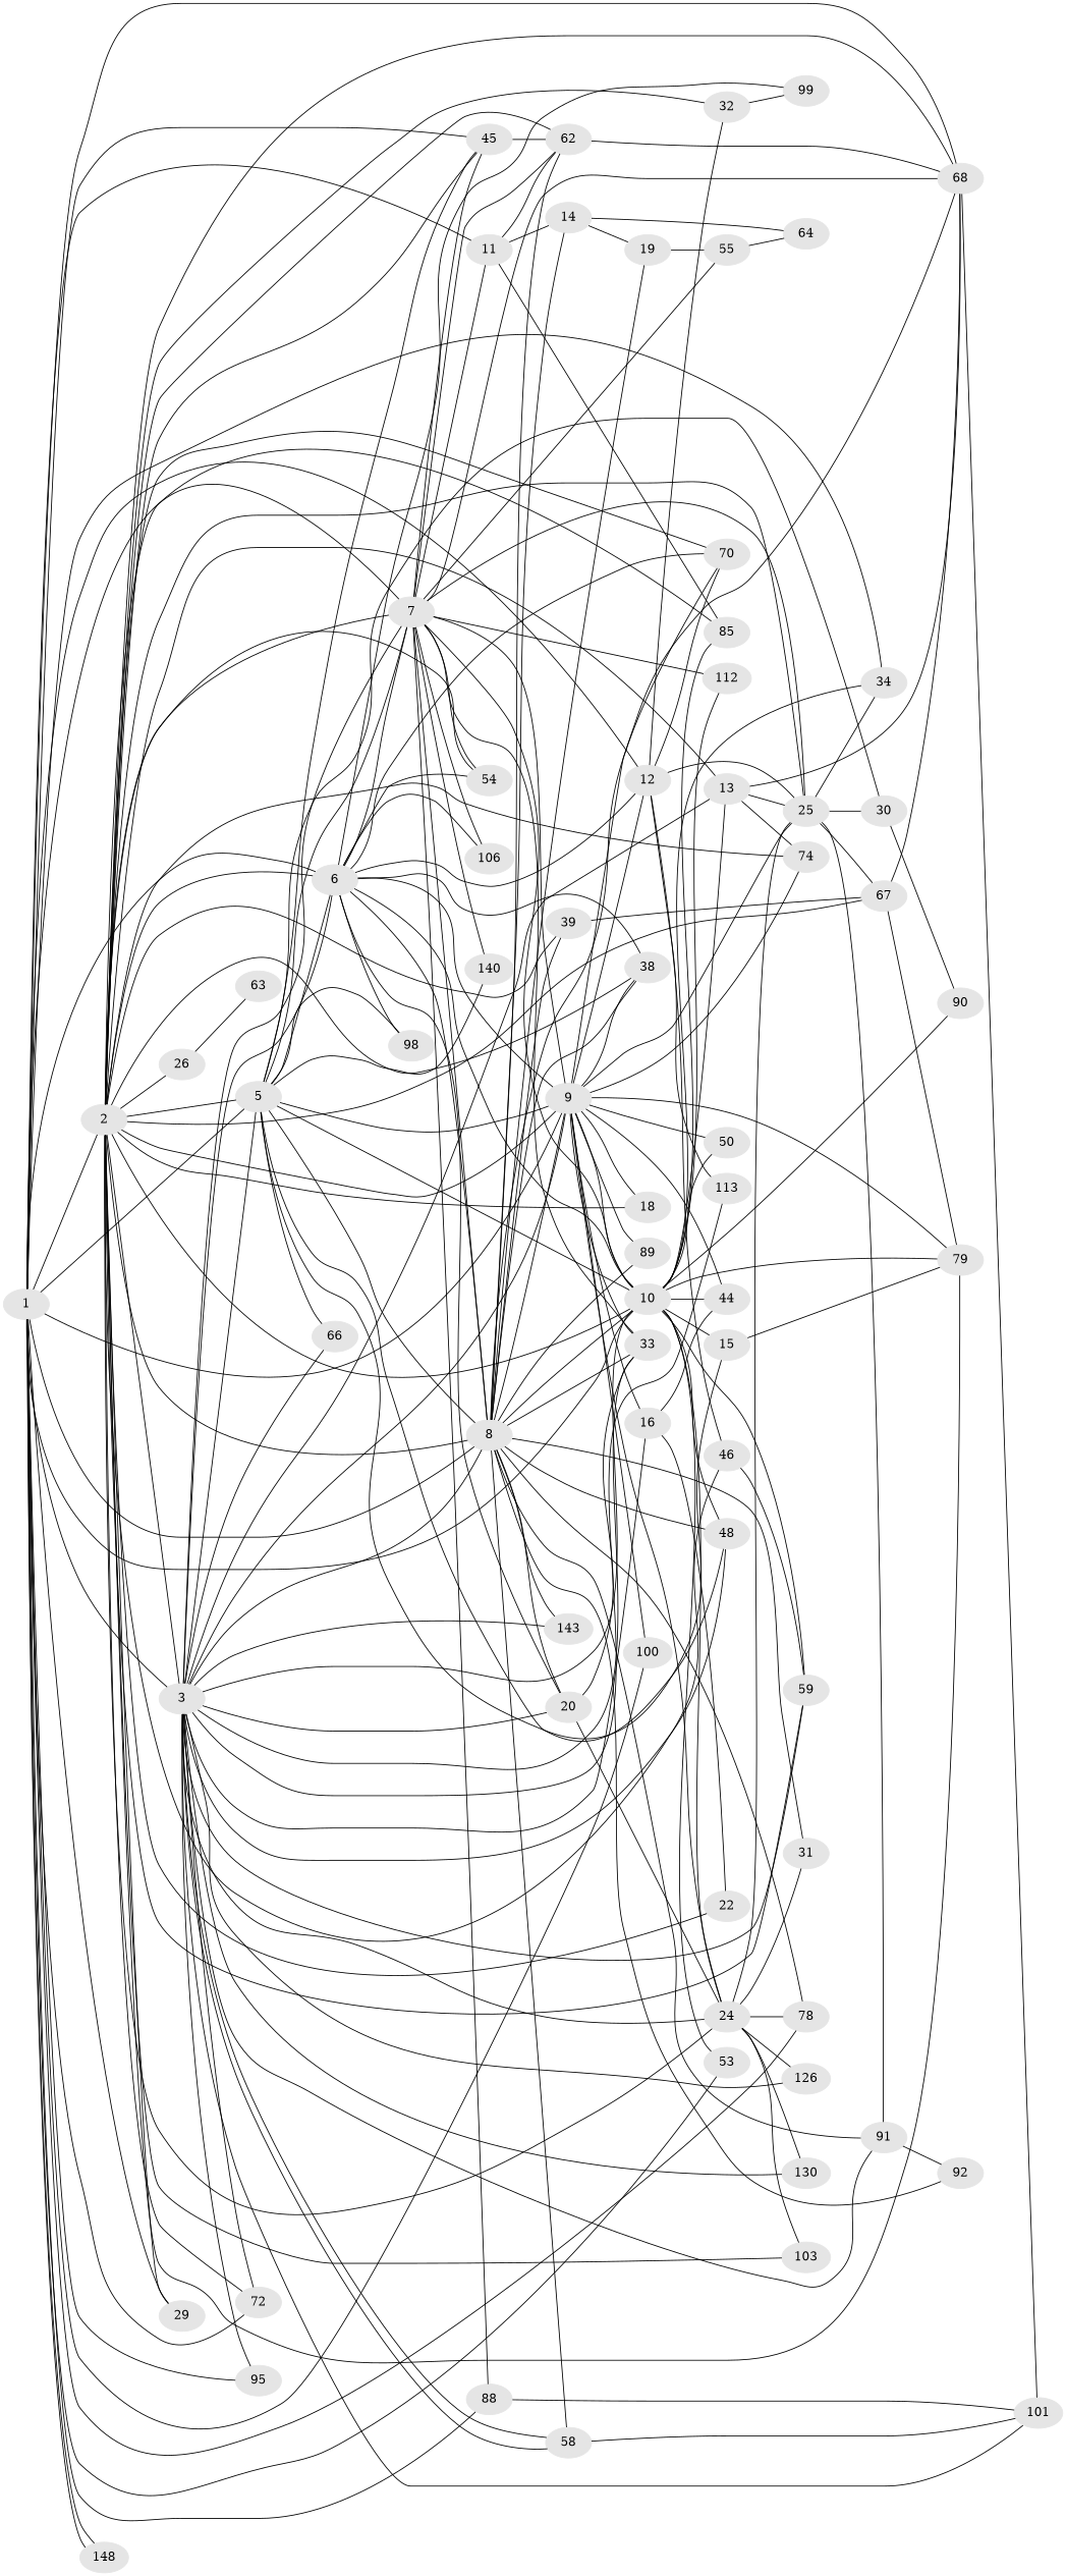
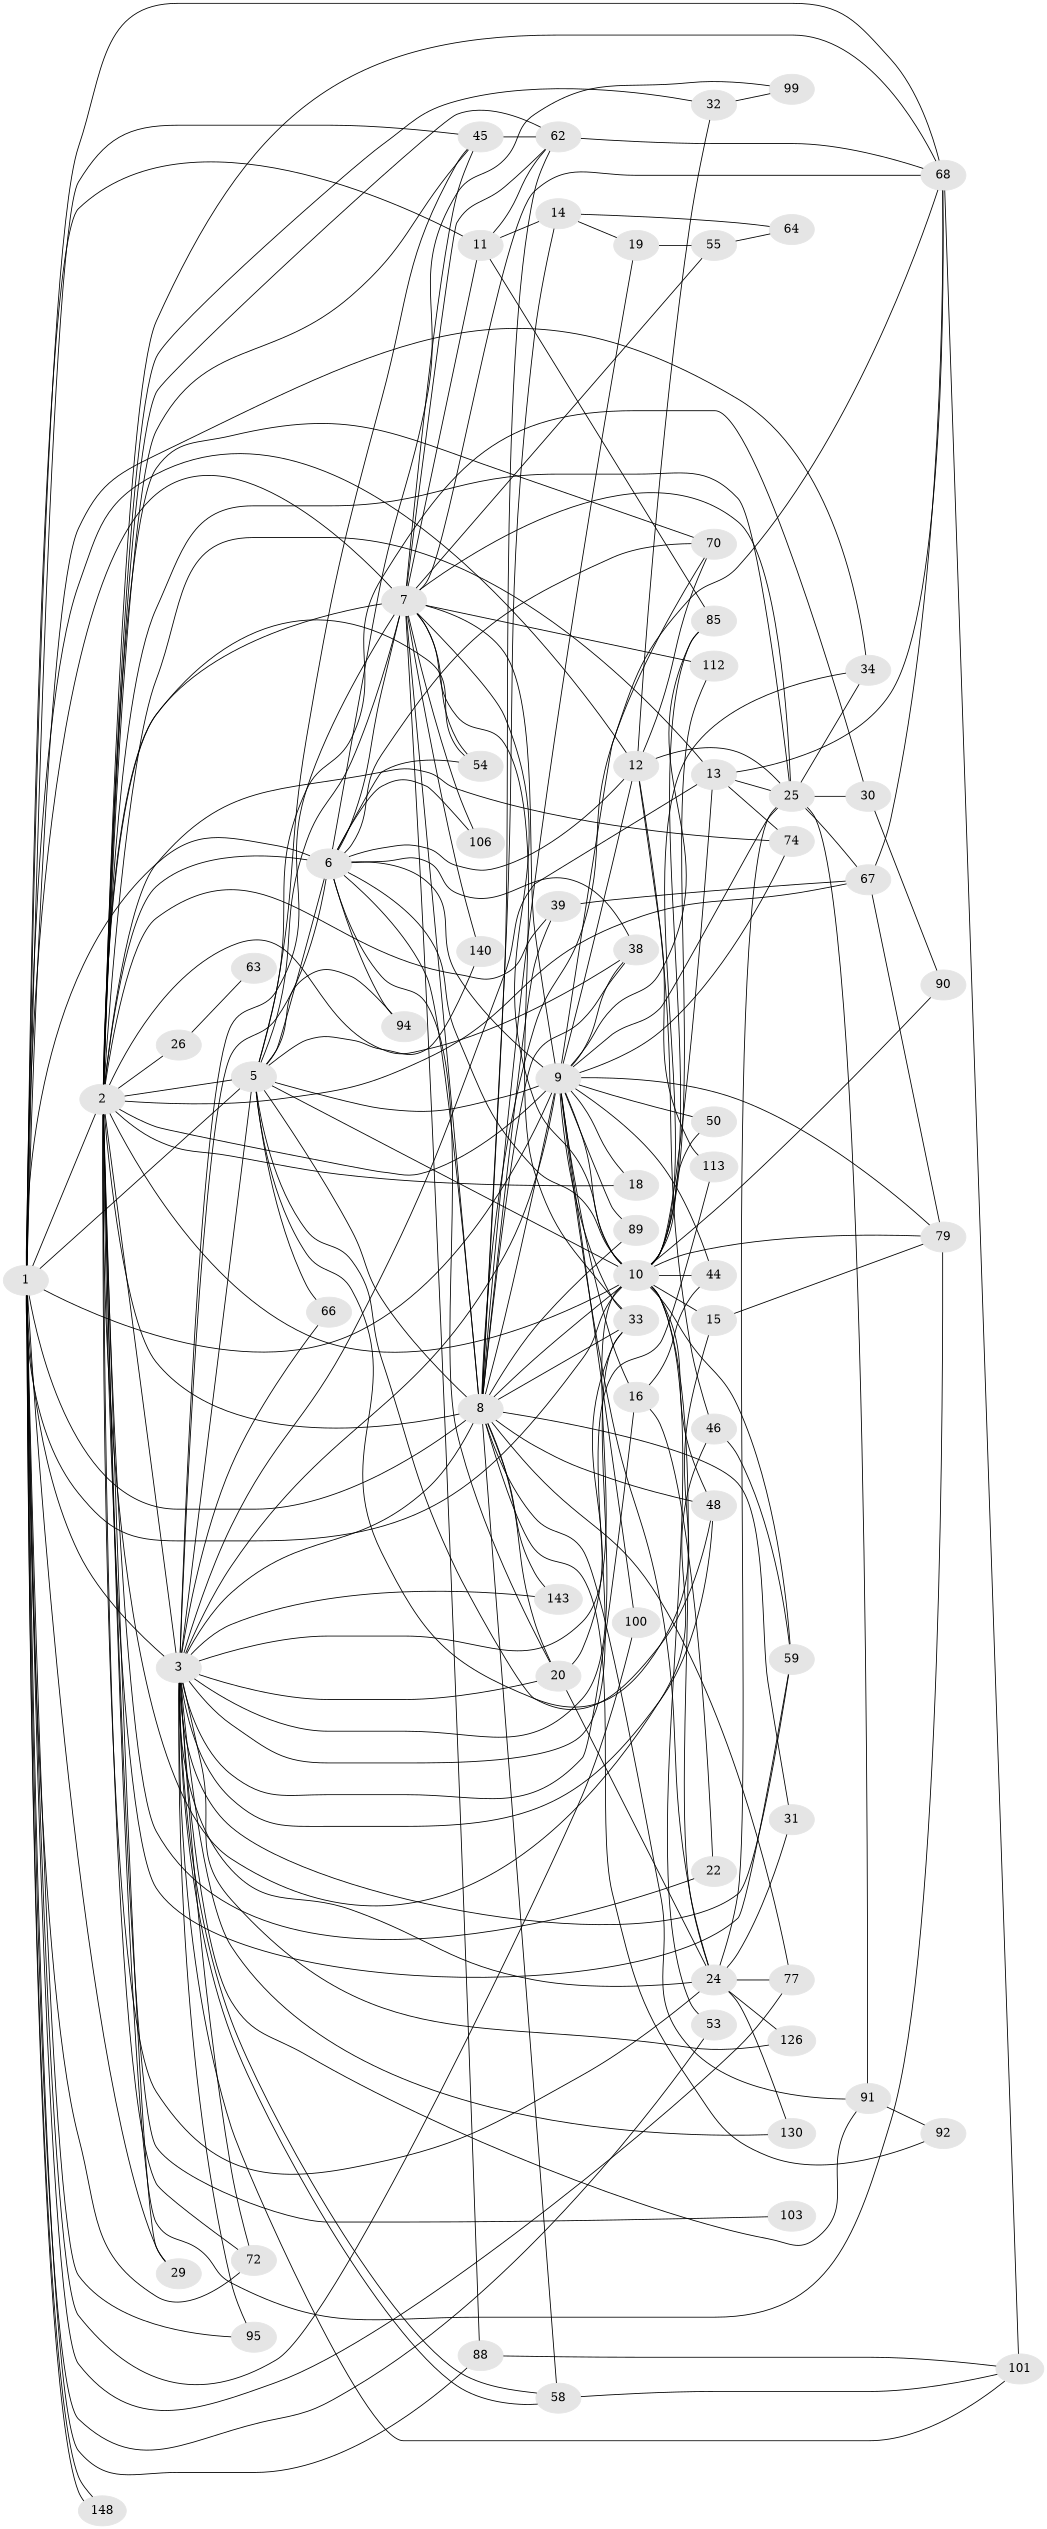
  graph {
    rankdir=LR
    node [color=gray90 style=filled]
    2 [super="+60+81+4+27+102+57+51"]
    3 [super="+36"]
    5
    6
    7 [super="+21+17"]
    8 [super="+40"]
    9 [super="+23+122+82"]
    10
    29
    45 [super="+49+56"]
    68 [super="+141+133+97"]
    72 [super="+73"]
    13 [super="+104"]
    18
    22
    24
    25 [super="+35+28"]
    26
    38 [super="+115"]
    39 [super="+41"]
    n21 [label=32]
    46
    54
    59 [super="+139"]
    62 [super="+75+65+110"]
    67 [super="+69"]
    70 [super="+86"]
    74 [super="+107"]
    79 [super="+114+96"]
    85 [super="+144"]
    n31 [label=103]
    1
    11
    12
    53
-   78 [super="+117"]
+   78 [super="+117" label=77]
    88 [super="+118"]
    95
    100
    148
    34
    16
    20 [super="+127+32+61"]
    33 [super="+76"]
    48 [super="+98"]
    58 [super="+111"]
    66
    91 [super="+129"]
    101 [super="+119"]
    113
    126
    130
    143
    15
    30
-   94 [label=98]
+   94
    140
    99
    106
    55
    112
    14
    19
    31
    89
    92
    44 [super="+138"]
    50
    90
    63
    64
    2 -- 3 [weight=3]
    2 -- 5 [weight=4]
    2 -- 6 [weight=3]
    2 -- 7 [weight=2]
    2 -- 8 [weight=2]
    2 -- 9 [weight=3]
    2 -- 10 [weight=4]
    2 -- 29
    2 -- 45
    2 -- 68
    2 -- 72
    2 -- 13
    2 -- 18
    2 -- 22 [weight=2]
    2 -- 24
    2 -- 25 [weight=2]
    2 -- 26 [weight=3]
    2 -- 38
    2 -- 39 [weight=2]
    2 -- n21
    2 -- 46
    2 -- 54 [weight=2]
    2 -- 59
    2 -- 62
    2 -- 67
    2 -- 70
    2 -- 74 [weight=2]
    2 -- 79
-   2 -- 85
+   9 -- 85
    2 -- n31
    3 -- 5
    3 -- 6
    3 -- 7
    3 -- 8 [weight=2]
    3 -- 9
    3 -- 10
    3 -- 72
    3 -- 13
    3 -- 24
    3 -- 59
    3 -- 95
    3 -- 16
    3 -- 20
    3 -- 33
    3 -- 48
    3 -- 58
    3 -- 58
    3 -- 66
    3 -- 91
    3 -- 101
    3 -- 113
    3 -- 126
    3 -- 130
    3 -- 143
    5 -- 6
    5 -- 7
    5 -- 8
    5 -- 9
    5 -- 10
    5 -- 45
    5 -- 48
    5 -- 66
    5 -- 15
    5 -- 30
    5 -- 94
    5 -- 140
    6 -- 7
    6 -- 8
    6 -- 9
    6 -- 10
    6 -- 38
    6 -- 54
    6 -- 70
    6 -- 12
    6 -- 20
    6 -- 94
    6 -- 99
    6 -- 106
    7 -- 8
    7 -- 9 [weight=2]
    7 -- 10 [weight=2]
    7 -- 45
    7 -- 68 [weight=2]
    7 -- 25
    7 -- 54
    7 -- 62
    7 -- 11
    7 -- 88
    7 -- 33
    7 -- 140
    7 -- 106
    7 -- 55
    7 -- 112
    8 -- 9 [weight=2]
    8 -- 10
    8 -- 38
    8 -- 39
    8 -- 62
    8 -- 70
    8 -- 78
    8 -- 20
    8 -- 33
    8 -- 48
    8 -- 58
    8 -- 91
    8 -- 143
    8 -- 14
    8 -- 19
    8 -- 31
    8 -- 89
    8 -- 92
    9 -- 10
    9 -- 68
    9 -- 18
    9 -- 24
    9 -- 25
    9 -- 38
    9 -- 74
    9 -- 79
    9 -- 12
    9 -- 100
    9 -- 16
    9 -- 33
    9 -- 89
    9 -- 44
    9 -- 50
    10 -- 13
    10 -- 24
    10 -- 59
    10 -- 79
    10 -- 85
    10 -- 53
    10 -- 34
    10 -- 48
    10 -- 15
    10 -- 112
    10 -- 44
    10 -- 50
    10 -- 90
    45 -- 62
    68 -- 101
    13 -- 68
    13 -- 25
    13 -- 74
    24 -- 25
-   24 -- n31
    24 -- 78
    24 -- 126
    24 -- 130
    24 -- 31
    25 -- 67
    25 -- 34
    25 -- 91
    25 -- 30
    26 -- 63
    39 -- 67
    n21 -- 99
    46 -- 59
    62 -- 68
    67 -- 68
    67 -- 79
    1 -- 2 [weight=5]
    1 -- 3 [weight=2]
    1 -- 5
    1 -- 6
    1 -- 7
    1 -- 8
    1 -- 9
    1 -- 10
    1 -- 29
    1 -- 45
    1 -- 68
    1 -- 72
    1 -- 11
    1 -- 12
    1 -- 53
    1 -- 78
    1 -- 88
    1 -- 95
    1 -- 100
    1 -- 148
    1 -- 148
    1 -- 34 [weight=2]
    11 -- 62
    11 -- 85
    11 -- 14
    12 -- 25
    12 -- n21
    12 -- 46
    12 -- 70
    12 -- 113
    88 -- 101
    16 -- 22
    16 -- 44
    20 -- 24
    20 -- 33
    58 -- 101
    91 -- 92
    15 -- 79
    30 -- 90
    55 -- 64
    14 -- 19
    14 -- 64
    19 -- 55
  }
